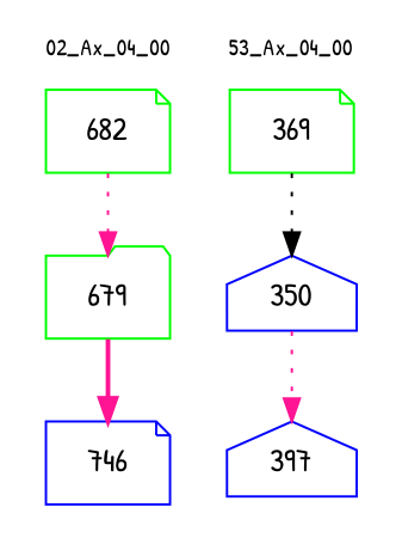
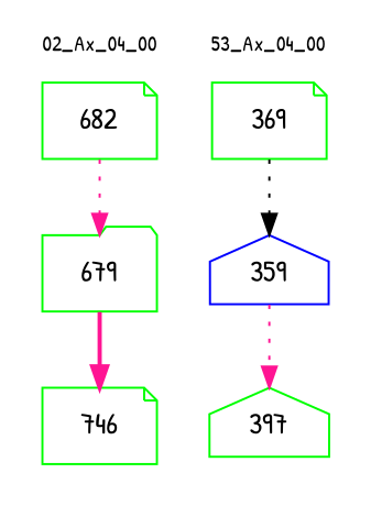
  digraph {
    fontname="Patrick Hand"
    node [color=green fontname="Patrick Hand" shape=note]
    edge [color=deeppink fontname="Patrick Hand" style=dotted]
    n1 [label=682]
    n2 [label=679 shape=folder]
-   n3 [color=blue label=746]
+   n3 [label=746]
    n4 [label=369]
-   n5 [color=blue label=350 shape=house]
-   n6 [color=blue label=397 shape=house]
+   n5 [color=blue label=359 shape=house]
+   n6 [label=397 shape=house]
    subgraph cluster_1 {
      color=white
      fontsize=10
      label="02_Ax_04_00"
      n1
      n2
      n3
    }
    subgraph cluster_2 {
      color=white
      fontsize=10
      label="53_Ax_04_00"
      n4
      n5
      n6
    }
    n1 -> n2
    n2 -> n3 [style=bold]
    n4 -> n5 [color=black]
    n5 -> n6
  }
